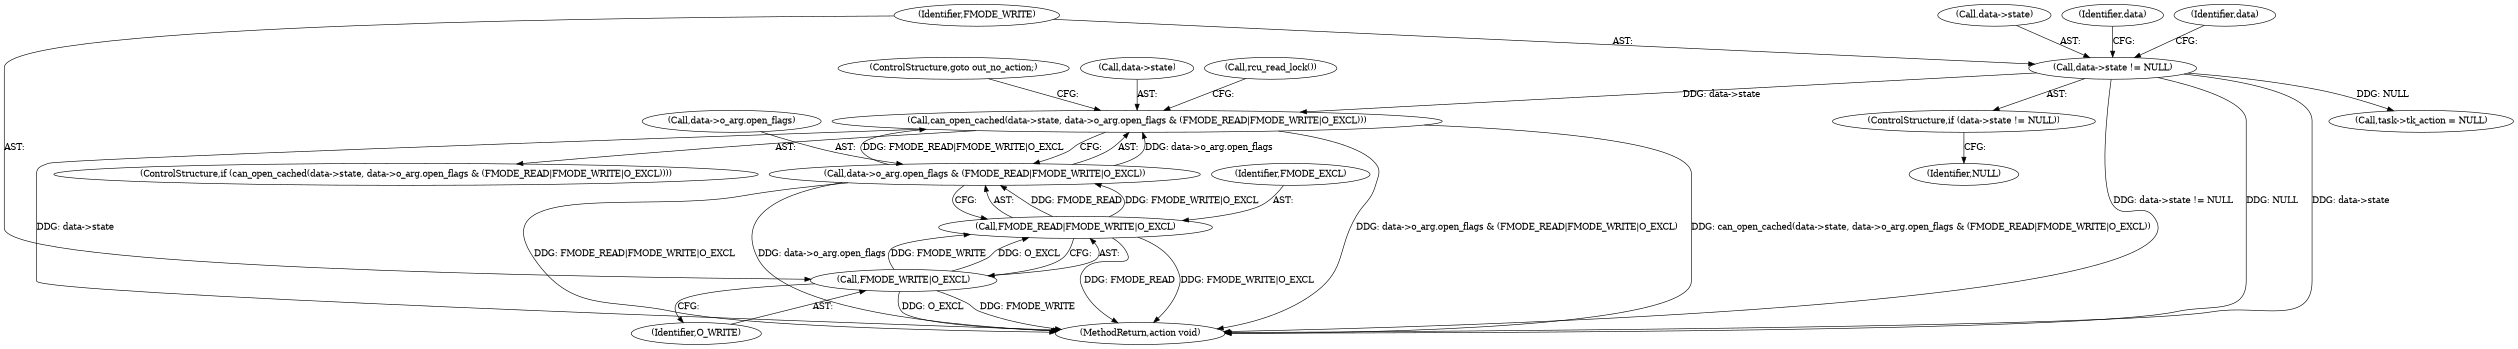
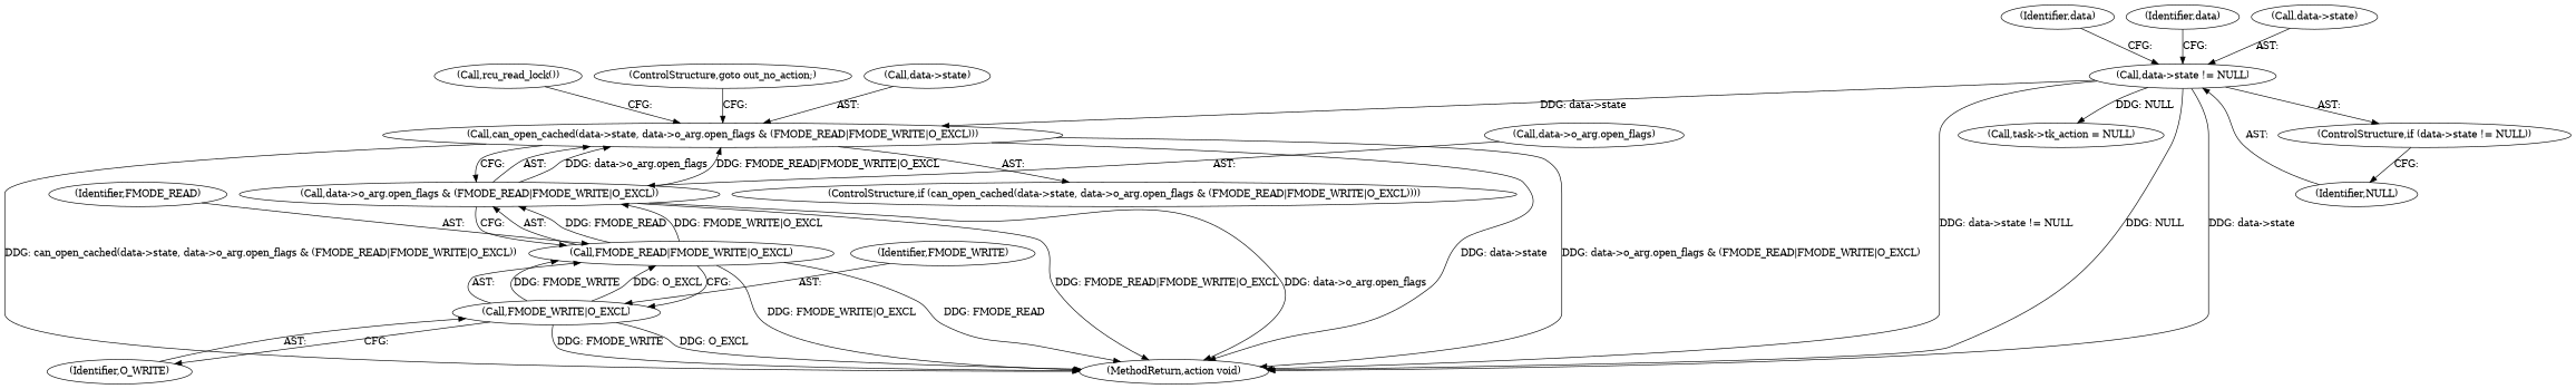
  digraph {
    n1 [label="(Call,can_open_cached(data->state, data->o_arg.open_flags & (FMODE_READ|FMODE_WRITE|O_EXCL)))"]
    n2 [label="(Call,data->o_arg.open_flags & (FMODE_READ|FMODE_WRITE|O_EXCL))"]
    n3 [label="(ControlStructure,if (can_open_cached(data->state, data->o_arg.open_flags & (FMODE_READ|FMODE_WRITE|O_EXCL))))"]
    n4 [label="(MethodReturn,action void)"]
    n5 [label="(Call,FMODE_READ|FMODE_WRITE|O_EXCL)"]
    n6 [label="(Call,data->state != NULL)"]
    n7 [label="(Call,task->tk_action = NULL)"]
    n8 [label="(ControlStructure,if (data->state != NULL))"]
    n9 [label="(Identifier,NULL)"]
    n10 [label="(Call,FMODE_WRITE|O_EXCL)"]
    n11 [label="(Identifier,O_WRITE)"]
    n12 [label="(Identifier,data)"]
    n13 [label="(Identifier,data)"]
    n14 [label="(ControlStructure,goto out_no_action;)"]
    n15 [label="(Call,data->o_arg.open_flags)"]
    n16 [label="(Call,data->state)"]
-   n17 [label="(Identifier,FMODE_EXCL)"]
+   n17 [label="(Identifier,FMODE_READ)"]
    n18 [label="(Call,data->state)"]
    n19 [label="(Call,rcu_read_lock())"]
    n20 [label="(Identifier,FMODE_WRITE)"]
    n1 -> n2 [label="CFG: "]
    n1 -> n3 [label="AST: "]
    n1 -> n4 [label="DDG: data->o_arg.open_flags & (FMODE_READ|FMODE_WRITE|O_EXCL)"]
    n1 -> n4 [label="DDG: can_open_cached(data->state, data->o_arg.open_flags & (FMODE_READ|FMODE_WRITE|O_EXCL))"]
    n1 -> n4 [label="DDG: data->state"]
    n2 -> n1 [label="AST: "]
    n2 -> n1 [label="DDG: data->o_arg.open_flags"]
    n2 -> n1 [label="DDG: FMODE_READ|FMODE_WRITE|O_EXCL"]
    n2 -> n4 [label="DDG: FMODE_READ|FMODE_WRITE|O_EXCL"]
    n2 -> n4 [label="DDG: data->o_arg.open_flags"]
    n2 -> n5 [label="CFG: "]
    n5 -> n2 [label="AST: "]
    n5 -> n2 [label="DDG: FMODE_READ"]
    n5 -> n2 [label="DDG: FMODE_WRITE|O_EXCL"]
    n5 -> n4 [label="DDG: FMODE_WRITE|O_EXCL"]
    n5 -> n4 [label="DDG: FMODE_READ"]
    n5 -> n10 [label="CFG: "]
    n6 -> n1 [label="DDG: data->state"]
    n6 -> n4 [label="DDG: NULL"]
    n6 -> n4 [label="DDG: data->state"]
    n6 -> n4 [label="DDG: data->state != NULL"]
    n6 -> n7 [label="DDG: NULL"]
    n6 -> n8 [label="AST: "]
    n8 -> n9 [label="CFG: "]
-   n20 -> n6 [label="AST: "]
+   n9 -> n6 [label="AST: "]
    n10 -> n4 [label="DDG: FMODE_WRITE"]
    n10 -> n4 [label="DDG: O_EXCL"]
    n10 -> n5 [label="AST: "]
    n10 -> n5 [label="DDG: FMODE_WRITE"]
    n10 -> n5 [label="DDG: O_EXCL"]
    n10 -> n11 [label="CFG: "]
    n11 -> n10 [label="AST: "]
    n12 -> n6 [label="CFG: "]
    n13 -> n6 [label="CFG: "]
    n14 -> n1 [label="CFG: "]
    n15 -> n2 [label="AST: "]
    n16 -> n6 [label="AST: "]
    n17 -> n5 [label="AST: "]
    n18 -> n1 [label="AST: "]
    n19 -> n1 [label="CFG: "]
    n20 -> n10 [label="AST: "]
  }
